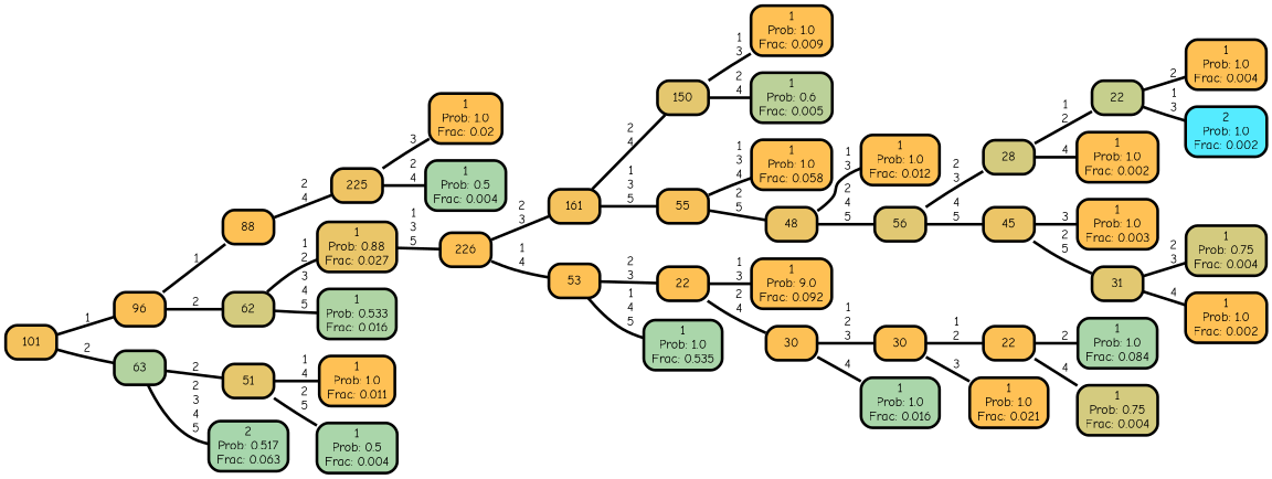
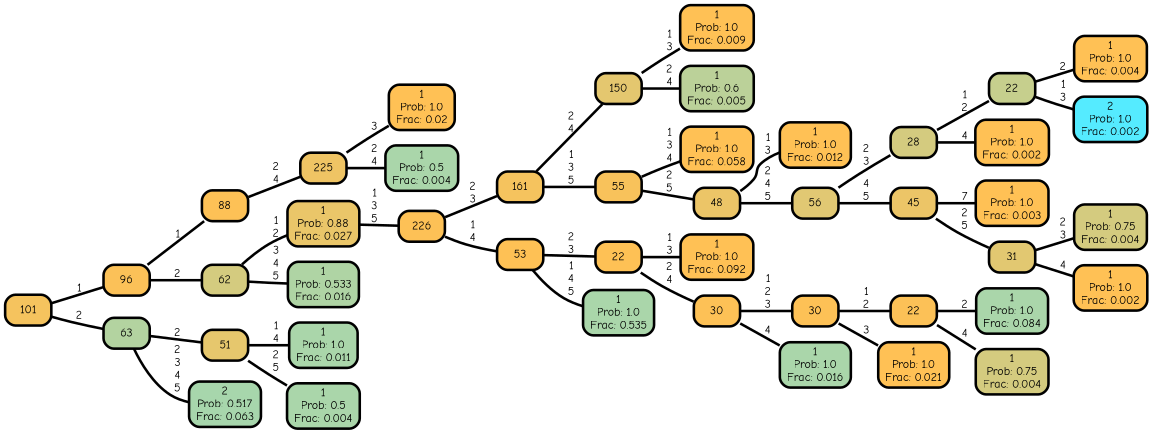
  graph {
    fontname="Comic Neue"
    rankdir=LR
    ranksep="0 equally"
    splines=straight
    node [color=black fillcolor="#ffc155" fontcolor=black fontname="Comic Neue" penwidth=3 shape=box style="filled, rounded"]
    edge [color=black fontname="Comic Neue" penwidth=3]
    n1 [label="1\nProb: 1.0\nFrac: 0.02"]
    n2 [fillcolor="#efc464" label=225]
    n3 [fillcolor="#aad6aa" label="1\nProb: 0.5\nFrac: 0.004"]
    n4 [fillcolor="#fdc156" label=88]
    n5 [fillcolor="#fdc156" label=226]
    n6 [fillcolor="#f5c35e" label=161]
    n7 [fillcolor="#fec155" label=53]
    n8 [label="1\nProb: 1.0\nFrac: 0.009"]
    n9 [fillcolor="#e4c76f" label=150]
    n10 [fillcolor="#bbd199" label="1\nProb: 0.6\nFrac: 0.005"]
    n11 [fillcolor="#f8c25b" label=55]
    n12 [label="1\nProb: 1.0\nFrac: 0.058"]
    n13 [fillcolor="#ecc567" label=48]
    n14 [label="1\nProb: 1.0\nFrac: 0.012"]
    n15 [fillcolor="#e1c873" label=56]
    n16 [fillcolor="#d4cb7f" label=28]
    n17 [fillcolor="#ecc567" label=45]
    n18 [label="1\nProb: 1.0\nFrac: 0.004"]
    n19 [fillcolor="#c6cf8d" label=22]
    n20 [fillcolor="#55ebff" label="2\nProb: 1.0\nFrac: 0.002"]
    n21 [label="1\nProb: 1.0\nFrac: 0.002"]
    n22 [label="1\nProb: 1.0\nFrac: 0.003"]
    n23 [fillcolor="#e2c871" label=31]
    n24 [fillcolor="#d4cb7f" label="1\nProb: 0.75\nFrac: 0.004"]
    n25 [label="1\nProb: 1.0\nFrac: 0.002"]
    n26 [fillcolor="#fec155" label=22]
    n27 [fillcolor="#aad6aa" label="1\nProb: 1.0\nFrac: 0.535"]
-   n28 [label="1\nProb: 9.0\nFrac: 0.092"]
+   n28 [label="1\nProb: 1.0\nFrac: 0.092"]
    n29 [fillcolor="#fdc156" label=30]
    n30 [fillcolor="#fdc156" label=30]
    n31 [fillcolor="#aad6aa" label="1\nProb: 1.0\nFrac: 0.016"]
    n32 [fillcolor="#aad6aa" label="1\nProb: 1.0\nFrac: 0.084"]
    n33 [fillcolor="#fcc157" label=22]
    n34 [fillcolor="#d4cb7f" label="1\nProb: 0.75\nFrac: 0.004"]
    n35 [label="1\nProb: 1.0\nFrac: 0.021"]
    n36 [fillcolor="#fbc158" label=96]
    n37 [fillcolor="#d4cb7f" label=62]
    n38 [fillcolor="#eac669" label="1\nProb: 0.88\nFrac: 0.027"]
    n39 [fillcolor="#afd4a4" label="1\nProb: 0.533\nFrac: 0.016"]
    n40 [fillcolor="#f5c35e" label=101]
    n41 [fillcolor="#b3d3a0" label=63]
    n42 [fillcolor="#e6c76d" label=51]
    n43 [fillcolor="#a7d6ac" label="2\nProb: 0.517\nFrac: 0.063"]
-   n44 [label="1\nProb: 1.0\nFrac: 0.011"]
+   n44 [fillcolor="#aad6aa" label="1\nProb: 1.0\nFrac: 0.011"]
    n45 [fillcolor="#aad6aa" label="1\nProb: 0.5\nFrac: 0.004"]
    subgraph sub_1 {
      rank=same
    }
    n2 -- n1 [label=" 3"]
    n2 -- n3 [label=" 2\n 4"]
    n4 -- n2 [label=" 2\n 4"]
    n5 -- n6 [label=" 2\n 3"]
    n5 -- n7 [label=" 1\n 4"]
    n6 -- n9 [label=" 2\n 4"]
    n6 -- n11 [label=" 1\n 3\n 5"]
    n7 -- n26 [label=" 2\n 3"]
    n7 -- n27 [label=" 1\n 4\n 5"]
    n9 -- n8 [label=" 1\n 3"]
    n9 -- n10 [label=" 2\n 4"]
    n11 -- n12 [label=" 1\n 3\n 4"]
    n11 -- n13 [label=" 2\n 5"]
    n13 -- n14 [label=" 1\n 3"]
    n13 -- n15 [label=" 2\n 4\n 5"]
    n15 -- n16 [label=" 2\n 3"]
    n15 -- n17 [label=" 4\n 5"]
    n16 -- n19 [label=" 1\n 2"]
    n16 -- n21 [label=" 4"]
-   n17 -- n22 [label=" 3"]
+   n17 -- n22 [label=" 7"]
    n17 -- n23 [label=" 2\n 5"]
    n19 -- n18 [label=" 2"]
    n19 -- n20 [label=" 1\n 3"]
    n23 -- n24 [label=" 2\n 3"]
    n23 -- n25 [label=" 4"]
    n26 -- n28 [label=" 1\n 3"]
    n26 -- n29 [label=" 2\n 4"]
    n29 -- n30 [label=" 1\n 2\n 3"]
    n29 -- n31 [label=" 4"]
    n30 -- n33 [label=" 1\n 2"]
    n30 -- n35 [label=" 3"]
    n33 -- n32 [label=" 2"]
    n33 -- n34 [label=" 4"]
    n36 -- n4 [label=" 1"]
    n36 -- n37 [label=" 2"]
    n37 -- n38 [label=" 1\n 2"]
    n37 -- n39 [label=" 3\n 4\n 5"]
    n38 -- n5 [label=" 1\n 3\n 5"]
    n40 -- n36 [label=" 1"]
    n40 -- n41 [label=" 2"]
    n41 -- n42 [label=" 2"]
    n41 -- n43 [label=" 2\n 3\n 4\n 5"]
    n42 -- n44 [label=" 1\n 4"]
    n42 -- n45 [label=" 2\n 5"]
  }
